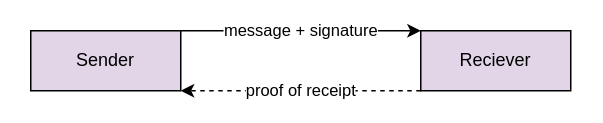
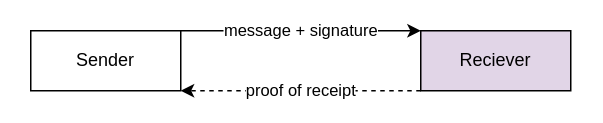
  <mxCell id="0" />
  <mxCell id="1" parent="0" />
- <mxCell id="2" value="Sender" style="rounded=0;whiteSpace=wrap;html=1;fillColor=#e1d5e7;" vertex="1" parent="1"><mxGeometry x="20" y="20" width="100" height="40" as="geometry" /></mxCell>
+ <mxCell id="2" value="Sender" style="rounded=0;whiteSpace=wrap;html=1;" vertex="1" parent="1"><mxGeometry x="20" y="20" width="100" height="40" as="geometry" /></mxCell>
  <mxCell id="3" value="Reciever" style="rounded=0;whiteSpace=wrap;html=1;fillColor=#e1d5e7;" vertex="1" parent="1"><mxGeometry x="280" y="20" width="100" height="40" as="geometry" /></mxCell>
  <mxCell id="4" value="message + signature" style="endArrow=classic;html=1;entryX=0;entryY=0;entryDx=0;entryDy=0;exitX=1;exitY=0;exitDx=0;exitDy=0;" edge="1" parent="1" source="2" target="3"><mxGeometry width="50" height="50" relative="1" as="geometry"><mxPoint x="130" y="120" as="sourcePoint" /><mxPoint x="180" y="70" as="targetPoint" /></mxGeometry></mxCell>
  <mxCell id="5" value="proof of receipt" style="endArrow=classic;html=1;entryX=1;entryY=1;entryDx=0;entryDy=0;exitX=0;exitY=1;exitDx=0;exitDy=0;dashed=1;" edge="1" parent="1" source="3" target="2"><mxGeometry width="50" height="50" relative="1" as="geometry"><mxPoint x="190" y="130" as="sourcePoint" /><mxPoint x="240" y="80" as="targetPoint" /></mxGeometry></mxCell>
